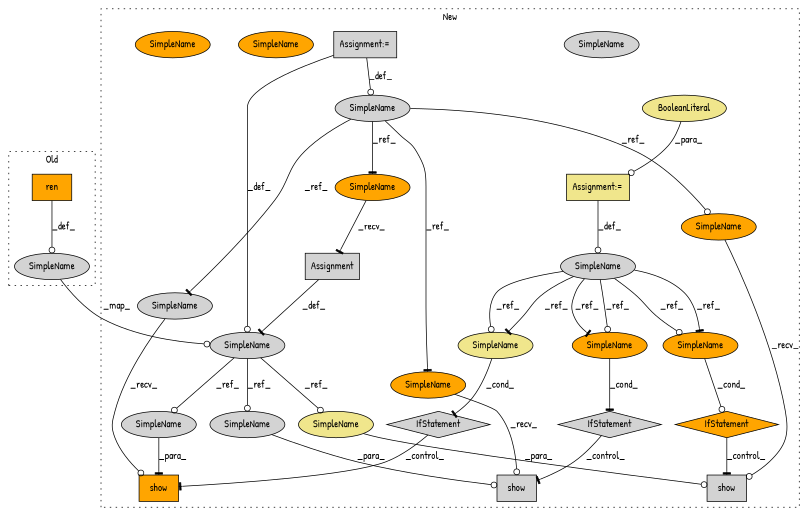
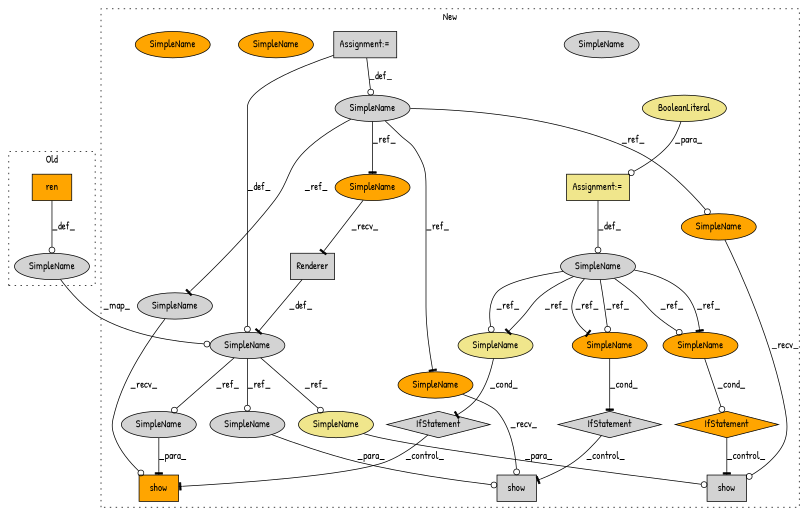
  digraph {
    fontname="Patrick Hand"
    node [a=42 l=11 s=3937 shape=ellipse style=filled fillcolor=lightgrey fontname="Patrick Hand"]
    edge [arrowhead=odot fontname="Patrick Hand"]
    n1 [a=32 l=5 label=ren s=2310 shape=box fillcolor=orange]
    n2 [l=3 label=SimpleName s=2301]
    n3 [a=32 l="5,1" label=show s="3965,3973" shape=box fillcolor=orange]
    n4 [a=25 l="4,2" label=IfStatement s="3933,3948" shape=diamond]
-   n5 [a=32 l=10 label=Assignment s=2591 shape=box]
+   n5 [a=32 l=10 label=Renderer s=2591 shape=box]
    n6 [a=7 l=1 label="Assignment:=" s=1440 shape=box fillcolor=khaki]
    n7 [a=9 l=5 label=BooleanLiteral s=1441 fillcolor=khaki]
    n8 [label=SimpleName]
    n9 [label=SimpleName s=1429]
    n10 [l=6 label=SimpleName s=1150]
    n11 [a=7 l=6 label="Assignment:=" s=1150 shape=box]
    n12 [a=25 l="4,2" label=IfStatement s="3690,3705" shape=diamond fillcolor=orange]
    n13 [l=3 label=SimpleName s=2580]
    n14 [a=32 l="5,1" label=show s="3722,3730" shape=box]
    n15 [label=SimpleName s=3694 fillcolor=orange]
    n16 [a=32 l="5,1" label=show s="2811,2819" shape=box]
    n17 [label=SimpleName s=2783 fillcolor=orange]
    n18 [a=25 l="4,2" label=IfStatement s="2779,2794" shape=diamond]
    n19 [l=3 label=SimpleName s=3970]
    n20 [l=3 label=SimpleName s=2816]
    n21 [l=3 label=SimpleName s=3727 fillcolor=khaki]
    n22 [l=6 label=SimpleName s=2584 fillcolor=orange]
    n23 [l=6 label=SimpleName s=3958]
    n24 [l=6 label=SimpleName s=2804 fillcolor=orange]
    n25 [l=6 label=SimpleName s=3715 fillcolor=orange]
    n26 [label=SimpleName s=2783 fillcolor=orange]
    n27 [label=SimpleName fillcolor=khaki]
    n28 [label=SimpleName s=3694 fillcolor=orange]
    subgraph cluster_1 {
      label=Old
      style=dotted
      n1
      n2
    }
    subgraph cluster_2 {
      label=New
      style=dotted
      n3
      n4
      n5
      n6
      n7
      n8
      n9
      n10
      n11
      n12
      n13
      n14
      n15
      n16
      n17
      n18
      n19
      n20
      n21
      n22
      n23
      n24
      n25
      n26
      n27
      n28
    }
    n1 -> n2 [label=_def_]
    n2 -> n13 [label=_map_]
    n4 -> n3 [label=_control_ arrowhead=tee]
    n5 -> n13 [label=_def_ arrowhead=tee]
    n6 -> n9 [label=_def_]
    n7 -> n6 [label=_para_]
    n9 -> n26 [label=_ref_]
    n9 -> n26 [label=_ref_ arrowhead=tee]
    n9 -> n27 [label=_ref_]
    n9 -> n27 [label=_ref_ arrowhead=tee]
    n9 -> n28 [label=_ref_]
    n9 -> n28 [label=_ref_ arrowhead=tee]
    n10 -> n22 [label=_ref_ arrowhead=tee]
    n10 -> n23 [label=_ref_ arrowhead=tee]
    n10 -> n24 [label=_ref_ arrowhead=tee]
    n10 -> n25 [label=_ref_]
    n11 -> n10 [label=_def_]
    n11 -> n13 [label=_def_]
    n12 -> n14 [label=_control_ arrowhead=tee]
    n13 -> n19 [label=_ref_]
    n13 -> n20 [label=_ref_]
    n13 -> n21 [label=_ref_]
    n18 -> n16 [label=_control_ arrowhead=tee]
    n19 -> n3 [label=_para_ arrowhead=tee]
    n20 -> n16 [label=_para_]
    n21 -> n14 [label=_para_]
    n22 -> n5 [label=_recv_ arrowhead=tee]
    n23 -> n3 [label=_recv_]
    n24 -> n16 [label=_recv_]
    n25 -> n14 [label=_recv_]
    n26 -> n18 [label=_cond_ arrowhead=tee]
    n27 -> n4 [label=_cond_ arrowhead=tee]
    n28 -> n12 [label=_cond_]
  }
